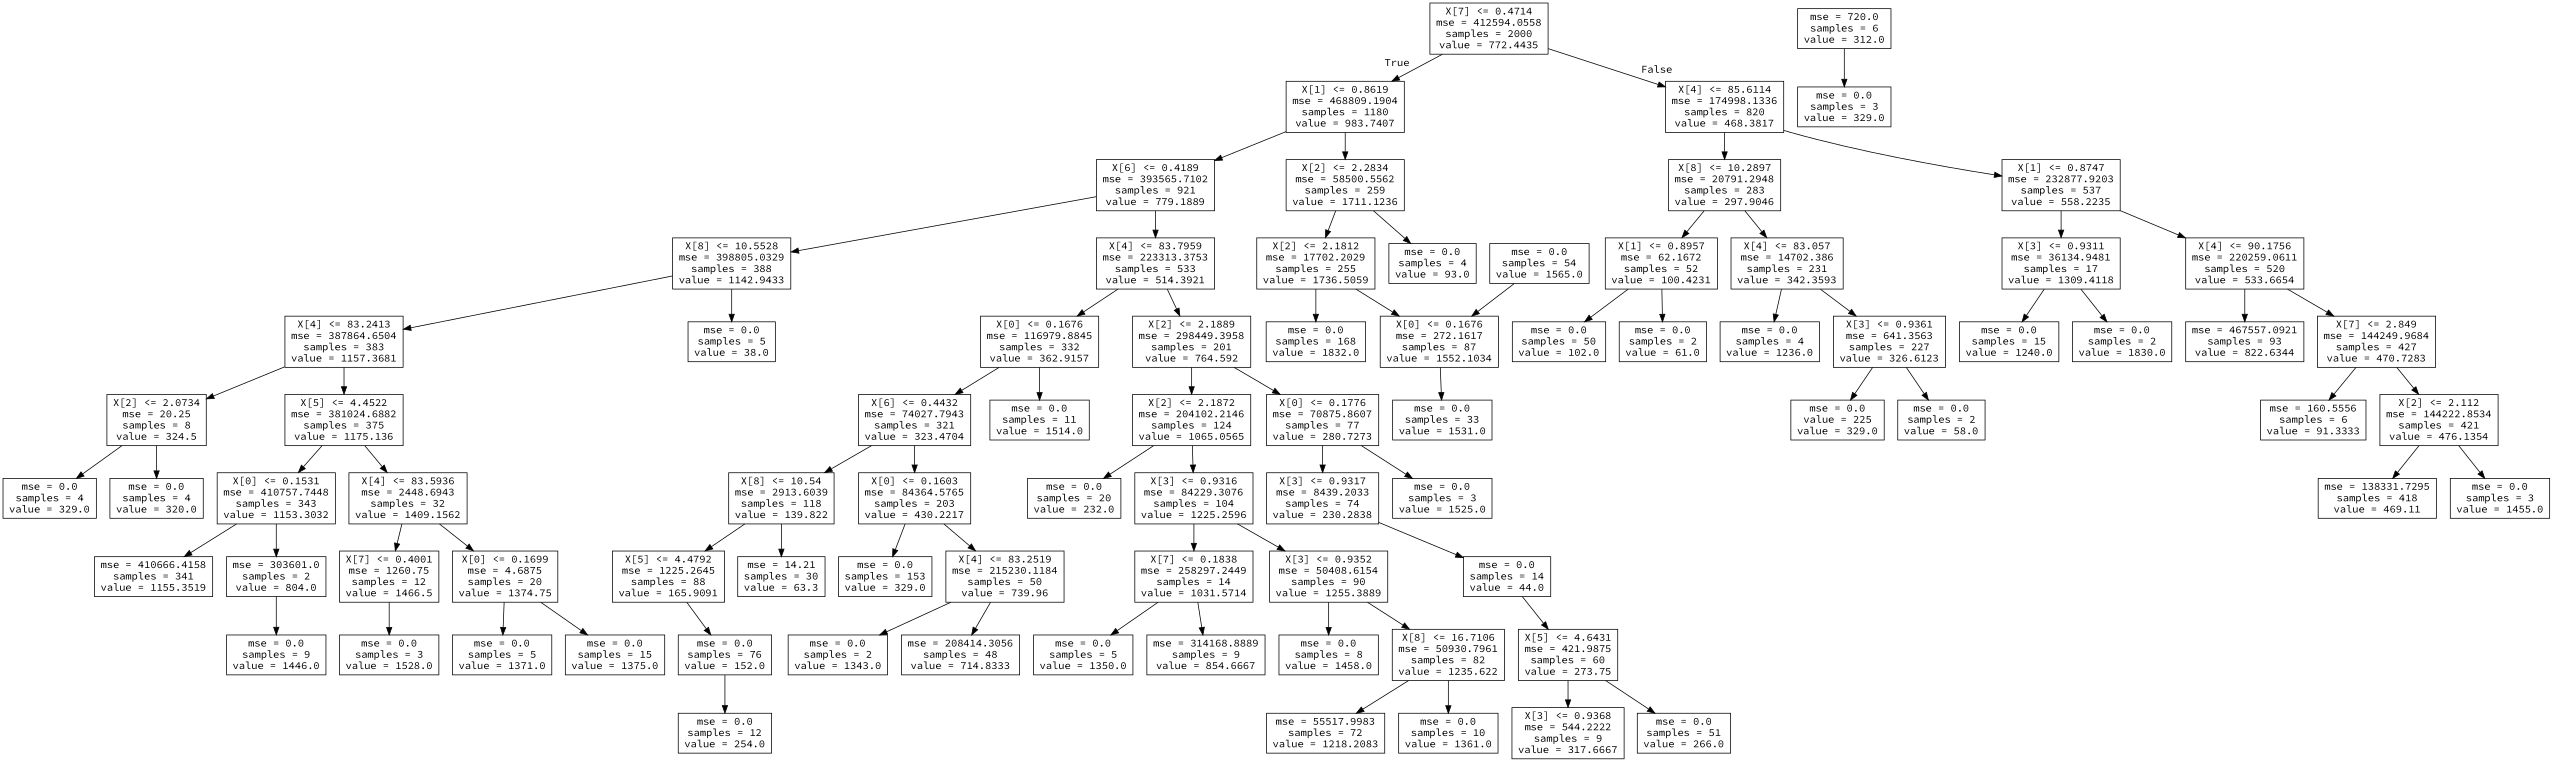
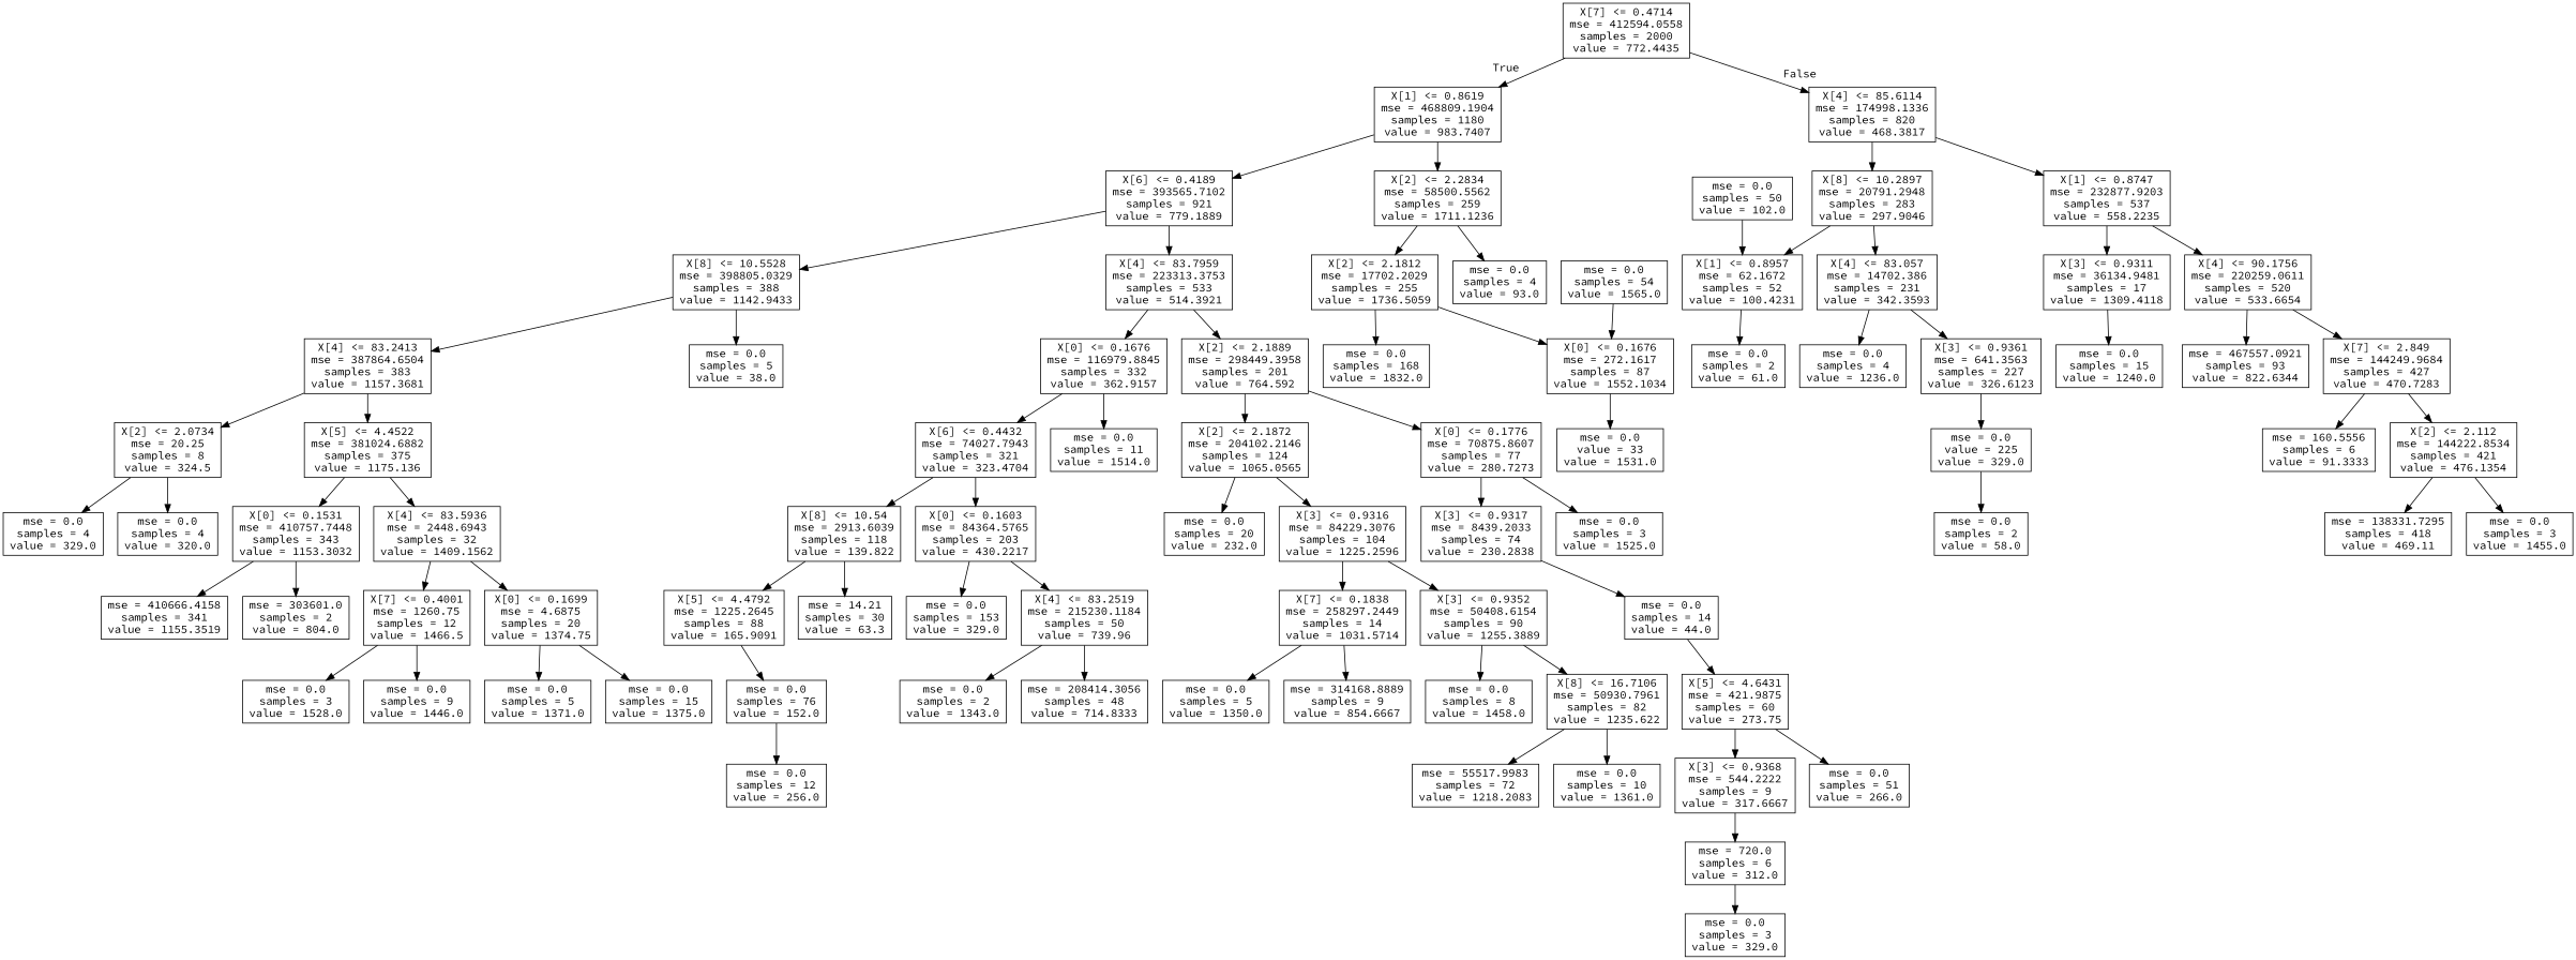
  digraph {
    fontname="Source Code Pro"
    node [fontname="Source Code Pro" shape=box]
    edge [fontname="Source Code Pro"]
    n1 [label="X[7] <= 0.4714\nmse = 412594.0558\nsamples = 2000\nvalue = 772.4435"]
    n2 [label="X[1] <= 0.8619\nmse = 468809.1904\nsamples = 1180\nvalue = 983.7407"]
    n3 [label="X[4] <= 85.6114\nmse = 174998.1336\nsamples = 820\nvalue = 468.3817"]
    n4 [label="X[6] <= 0.4189\nmse = 393565.7102\nsamples = 921\nvalue = 779.1889"]
    n5 [label="X[2] <= 2.2834\nmse = 58500.5562\nsamples = 259\nvalue = 1711.1236"]
    n6 [label="X[8] <= 10.2897\nmse = 20791.2948\nsamples = 283\nvalue = 297.9046"]
    n7 [label="X[1] <= 0.8747\nmse = 232877.9203\nsamples = 537\nvalue = 558.2235"]
    n8 [label="X[8] <= 10.5528\nmse = 398805.0329\nsamples = 388\nvalue = 1142.9433"]
    n9 [label="X[4] <= 83.7959\nmse = 223313.3753\nsamples = 533\nvalue = 514.3921"]
    n10 [label="X[2] <= 2.1812\nmse = 17702.2029\nsamples = 255\nvalue = 1736.5059"]
    n11 [label="mse = 0.0\nsamples = 4\nvalue = 93.0"]
    n12 [label="X[4] <= 83.2413\nmse = 387864.6504\nsamples = 383\nvalue = 1157.3681"]
    n13 [label="mse = 0.0\nsamples = 5\nvalue = 38.0"]
    n14 [label="X[0] <= 0.1676\nmse = 116979.8845\nsamples = 332\nvalue = 362.9157"]
    n15 [label="X[2] <= 2.1889\nmse = 298449.3958\nsamples = 201\nvalue = 764.592"]
    n16 [label="X[2] <= 2.0734\nmse = 20.25\nsamples = 8\nvalue = 324.5"]
    n17 [label="X[5] <= 4.4522\nmse = 381024.6882\nsamples = 375\nvalue = 1175.136"]
    n18 [label="mse = 0.0\nsamples = 4\nvalue = 329.0"]
    n19 [label="mse = 0.0\nsamples = 4\nvalue = 320.0"]
    n20 [label="X[0] <= 0.1531\nmse = 410757.7448\nsamples = 343\nvalue = 1153.3032"]
    n21 [label="X[4] <= 83.5936\nmse = 2448.6943\nsamples = 32\nvalue = 1409.1562"]
    n22 [label="mse = 410666.4158\nsamples = 341\nvalue = 1155.3519"]
    n23 [label="mse = 303601.0\nsamples = 2\nvalue = 804.0"]
    n24 [label="X[7] <= 0.4001\nmse = 1260.75\nsamples = 12\nvalue = 1466.5"]
    n25 [label="X[0] <= 0.1699\nmse = 4.6875\nsamples = 20\nvalue = 1374.75"]
    n26 [label="mse = 0.0\nsamples = 3\nvalue = 1528.0"]
    n27 [label="mse = 0.0\nsamples = 9\nvalue = 1446.0"]
    n28 [label="mse = 0.0\nsamples = 5\nvalue = 1371.0"]
    n29 [label="mse = 0.0\nsamples = 15\nvalue = 1375.0"]
    n30 [label="X[6] <= 0.4432\nmse = 74027.7943\nsamples = 321\nvalue = 323.4704"]
    n31 [label="mse = 0.0\nsamples = 11\nvalue = 1514.0"]
    n32 [label="X[2] <= 2.1872\nmse = 204102.2146\nsamples = 124\nvalue = 1065.0565"]
    n33 [label="X[0] <= 0.1776\nmse = 70875.8607\nsamples = 77\nvalue = 280.7273"]
    n34 [label="X[8] <= 10.54\nmse = 2913.6039\nsamples = 118\nvalue = 139.822"]
    n35 [label="X[0] <= 0.1603\nmse = 84364.5765\nsamples = 203\nvalue = 430.2217"]
    n36 [label="X[5] <= 4.4792\nmse = 1225.2645\nsamples = 88\nvalue = 165.9091"]
    n37 [label="mse = 14.21\nsamples = 30\nvalue = 63.3"]
    n38 [label="mse = 0.0\nsamples = 153\nvalue = 329.0"]
    n39 [label="X[4] <= 83.2519\nmse = 215230.1184\nsamples = 50\nvalue = 739.96"]
    n40 [label="mse = 0.0\nsamples = 76\nvalue = 152.0"]
-   n41 [label="mse = 0.0\nsamples = 12\nvalue = 254.0"]
+   n41 [label="mse = 0.0\nsamples = 12\nvalue = 256.0"]
    n42 [label="mse = 0.0\nsamples = 2\nvalue = 1343.0"]
    n43 [label="mse = 208414.3056\nsamples = 48\nvalue = 714.8333"]
    n44 [label="mse = 0.0\nsamples = 20\nvalue = 232.0"]
    n45 [label="X[3] <= 0.9316\nmse = 84229.3076\nsamples = 104\nvalue = 1225.2596"]
    n46 [label="X[3] <= 0.9317\nmse = 8439.2033\nsamples = 74\nvalue = 230.2838"]
    n47 [label="mse = 0.0\nsamples = 3\nvalue = 1525.0"]
    n48 [label="X[7] <= 0.1838\nmse = 258297.2449\nsamples = 14\nvalue = 1031.5714"]
    n49 [label="X[3] <= 0.9352\nmse = 50408.6154\nsamples = 90\nvalue = 1255.3889"]
    n50 [label="mse = 0.0\nsamples = 5\nvalue = 1350.0"]
    n51 [label="mse = 314168.8889\nsamples = 9\nvalue = 854.6667"]
    n52 [label="mse = 0.0\nsamples = 8\nvalue = 1458.0"]
    n53 [label="X[8] <= 16.7106\nmse = 50930.7961\nsamples = 82\nvalue = 1235.622"]
    n54 [label="mse = 55517.9983\nsamples = 72\nvalue = 1218.2083"]
    n55 [label="mse = 0.0\nsamples = 10\nvalue = 1361.0"]
    n56 [label="mse = 0.0\nsamples = 14\nvalue = 44.0"]
    n57 [label="X[5] <= 4.6431\nmse = 421.9875\nsamples = 60\nvalue = 273.75"]
    n58 [label="X[3] <= 0.9368\nmse = 544.2222\nsamples = 9\nvalue = 317.6667"]
    n59 [label="mse = 0.0\nsamples = 51\nvalue = 266.0"]
    n60 [label="mse = 720.0\nsamples = 6\nvalue = 312.0"]
    n61 [label="mse = 0.0\nsamples = 3\nvalue = 329.0"]
    n62 [label="mse = 0.0\nsamples = 168\nvalue = 1832.0"]
    n63 [label="X[0] <= 0.1676\nmse = 272.1617\nsamples = 87\nvalue = 1552.1034"]
-   n64 [label="mse = 0.0\nsamples = 33\nvalue = 1531.0"]
+   n64 [label="mse = 0.0\nvalue = 33\nvalue = 1531.0"]
    n65 [label="mse = 0.0\nsamples = 54\nvalue = 1565.0"]
    n66 [label="X[1] <= 0.8957\nmse = 62.1672\nsamples = 52\nvalue = 100.4231"]
    n67 [label="X[4] <= 83.057\nmse = 14702.386\nsamples = 231\nvalue = 342.3593"]
    n68 [label="X[3] <= 0.9311\nmse = 36134.9481\nsamples = 17\nvalue = 1309.4118"]
    n69 [label="X[4] <= 90.1756\nmse = 220259.0611\nsamples = 520\nvalue = 533.6654"]
    n70 [label="mse = 0.0\nsamples = 50\nvalue = 102.0"]
    n71 [label="mse = 0.0\nsamples = 2\nvalue = 61.0"]
    n72 [label="mse = 0.0\nsamples = 4\nvalue = 1236.0"]
    n73 [label="X[3] <= 0.9361\nmse = 641.3563\nsamples = 227\nvalue = 326.6123"]
    n74 [label="mse = 0.0\nvalue = 225\nvalue = 329.0"]
    n75 [label="mse = 0.0\nsamples = 2\nvalue = 58.0"]
    n76 [label="mse = 0.0\nsamples = 15\nvalue = 1240.0"]
-   n77 [label="mse = 0.0\nsamples = 2\nvalue = 1830.0"]
    n78 [label="mse = 467557.0921\nsamples = 93\nvalue = 822.6344"]
    n79 [label="X[7] <= 2.849\nmse = 144249.9684\nsamples = 427\nvalue = 470.7283"]
    n80 [label="mse = 160.5556\nsamples = 6\nvalue = 91.3333"]
    n81 [label="X[2] <= 2.112\nmse = 144222.8534\nsamples = 421\nvalue = 476.1354"]
    n82 [label="mse = 138331.7295\nsamples = 418\nvalue = 469.11"]
    n83 [label="mse = 0.0\nsamples = 3\nvalue = 1455.0"]
    n1 -> n2 [headlabel=True labelangle=45 labeldistance=2.5]
    n1 -> n3 [headlabel=False labelangle=-45 labeldistance=2.5]
    n2 -> n4
    n2 -> n5
    n3 -> n6
    n3 -> n7
    n4 -> n8
    n4 -> n9
    n5 -> n10
    n5 -> n11
    n6 -> n66
    n6 -> n67
    n7 -> n68
    n7 -> n69
    n8 -> n12
    n8 -> n13
    n9 -> n14
    n9 -> n15
    n10 -> n62
    n10 -> n63
    n12 -> n16
    n12 -> n17
    n14 -> n30
    n14 -> n31
    n15 -> n32
    n15 -> n33
    n16 -> n18
    n16 -> n19
    n17 -> n20
    n17 -> n21
    n20 -> n22
    n20 -> n23
    n21 -> n24
    n21 -> n25
    n24 -> n26
-   n23 -> n27
+   n24 -> n27
    n25 -> n28
    n25 -> n29
    n30 -> n34
    n30 -> n35
    n32 -> n44
    n32 -> n45
    n33 -> n46
    n33 -> n47
    n34 -> n36
    n34 -> n37
    n35 -> n38
    n35 -> n39
    n36 -> n40
    n39 -> n42
    n39 -> n43
    n40 -> n41
    n45 -> n48
    n45 -> n49
    n46 -> n56
    n48 -> n50
    n48 -> n51
    n49 -> n52
    n49 -> n53
    n53 -> n54
    n53 -> n55
    n56 -> n57
    n57 -> n58
    n57 -> n59
+   n58 -> n60
    n60 -> n61
    n63 -> n64
    n65 -> n63
-   n66 -> n70
+   n70 -> n66
    n66 -> n71
    n67 -> n72
    n67 -> n73
    n68 -> n76
-   n68 -> n77
    n69 -> n78
    n69 -> n79
    n73 -> n74
-   n73 -> n75
+   n74 -> n75
    n79 -> n80
    n79 -> n81
    n81 -> n82
    n81 -> n83
  }
